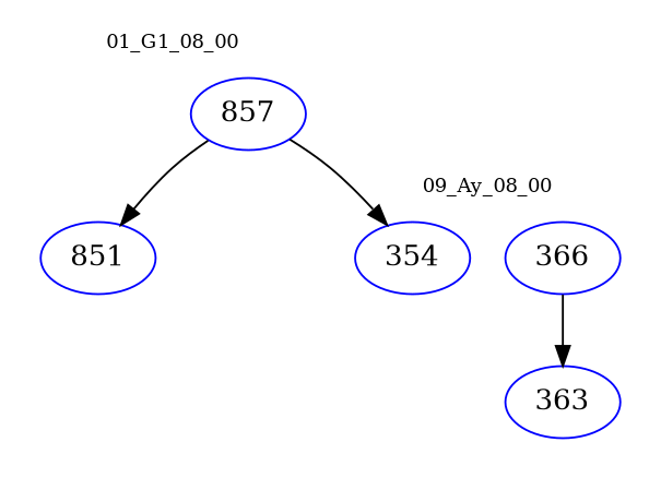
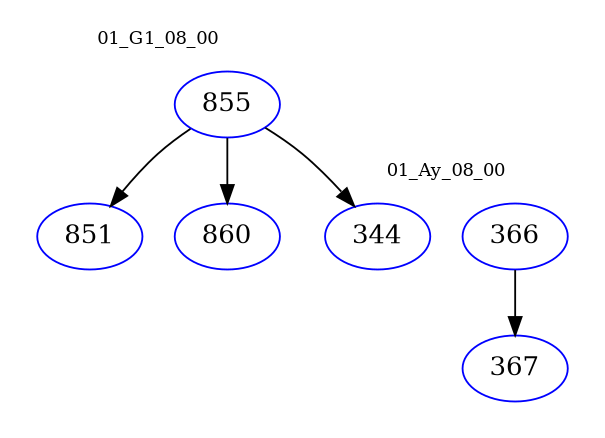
  digraph {
    node [color=blue]
    edge [color=black]
    n1 [label=366]
-   n2 [label=354]
-   n3 [label=363]
-   n4 [label=857]
+   n2 [label=344]
+   n3 [label=367]
+   n4 [label=855]
    n5 [label=851]
+   n6 [label=860]
    subgraph cluster_1 {
      color=white
      fontsize=10
-     label="09_Ay_08_00"
+     label="01_Ay_08_00"
      n1
      n2
      n3
    }
    subgraph cluster_2 {
      color=white
      fontsize=10
      label="01_G1_08_00"
      n4
      n5
+     n6
    }
    n1 -> n3
    n4 -> n2
    n4 -> n5
+   n4 -> n6
  }
